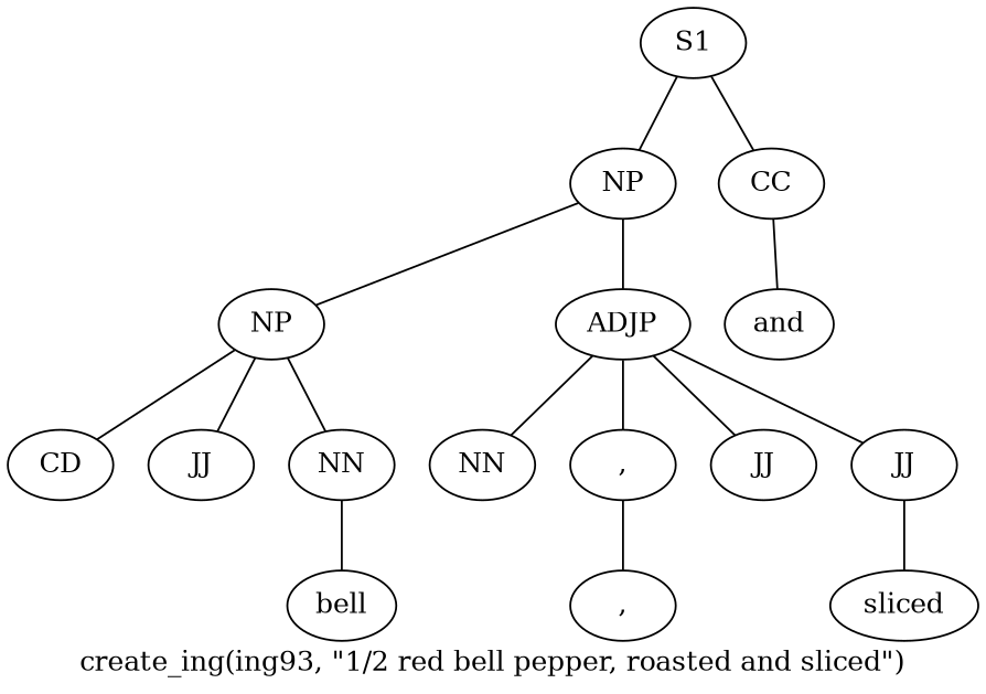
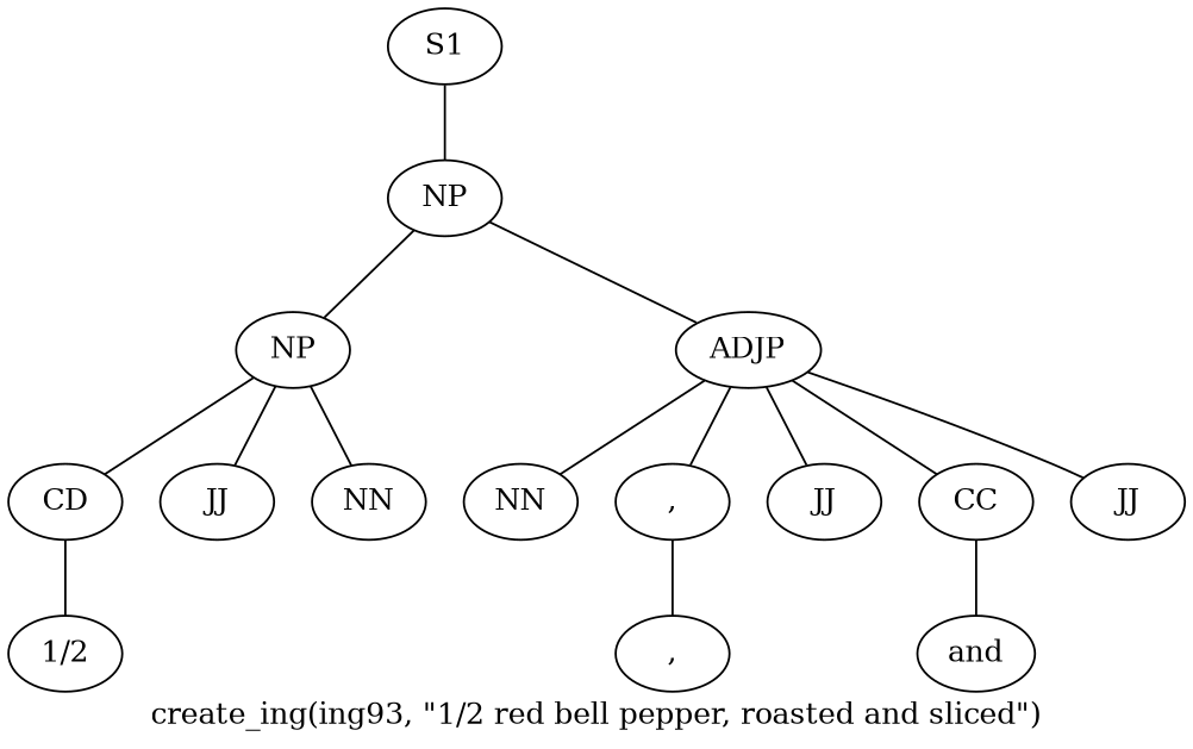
  graph {
    label="create_ing(ing93, \"1/2 red bell pepper, roasted and sliced\")"
    n1 [label=S1]
    n2 [label=NP]
    n3 [label=NP]
    n4 [label=ADJP]
    n5 [label=CD]
    n6 [label=JJ]
    n7 [label=NN]
    n8 [label=NN]
    n9 [label=","]
    n10 [label=JJ]
    n11 [label=CC]
    n12 [label=JJ]
-   n14 [label=bell]
+   n13 [label="1/2"]
    n15 [label=","]
    n16 [label=and]
-   n17 [label=sliced]
    n1 -- n2
    n2 -- n3
    n2 -- n4
    n3 -- n5
    n3 -- n6
    n3 -- n7
    n4 -- n8
    n4 -- n9
    n4 -- n10
-   n1 -- n11
+   n4 -- n11
    n4 -- n12
-   n7 -- n14
+   n5 -- n13
    n9 -- n15
    n11 -- n16
-   n12 -- n17
  }
